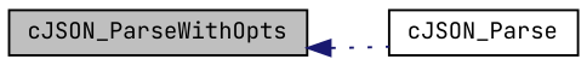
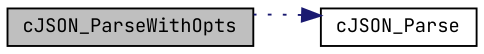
  digraph {
    rankdir=LR
    fontname="JetBrains Mono"
    node [color=black fontname="JetBrains Mono" fontsize=10 shape=record style=filled]
    n1 [fillcolor=grey75 fontcolor=black height=0.2 label=cJSON_ParseWithOpts width=0.4]
    n2 [fillcolor=white height=0.2 label=cJSON_Parse width=0.4]
-   n1 -> n2 [color=midnightblue dir=back fontname="JetBrains Mono" fontsize=10 labelfontname=Helvetica labelfontsize=10 style=dotted]
+   n2 -> n1 [color=midnightblue dir=back fontname="JetBrains Mono" fontsize=10 labelfontname=Helvetica labelfontsize=10 style=dotted]
  }
